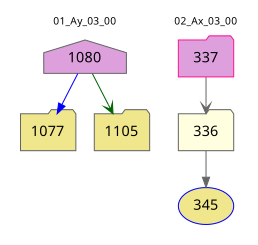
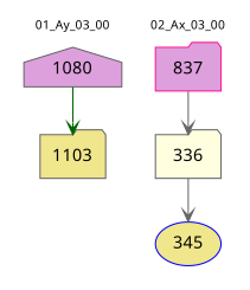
  digraph {
    fontname="Noto Sans"
    node [color=gray40 fillcolor=khaki fontname="Noto Sans" shape=folder style=filled]
    edge [arrowhead=normal color=gray40 fontname="Noto Sans"]
    n1 [fillcolor=plum label=1080 shape=house]
-   n2 [label=1077]
-   n3 [label=1105]
+   n3 [label=1103]
    n4 [fillcolor=lightyellow label=336]
    n5 [color=blue label=345 shape=ellipse]
-   n6 [color=deeppink fillcolor=plum label=337]
+   n6 [color=deeppink fillcolor=plum label=837]
    subgraph cluster_1 {
      color=white
      fontsize=10
      label="01_Ay_03_00"
      n1
-     n2
      n3
    }
    subgraph cluster_2 {
      color=white
      fontsize=10
      label="02_Ax_03_00"
      n4
      n5
      n6
    }
-   n1 -> n2 [color=blue]
    n1 -> n3 [arrowhead=vee color=darkgreen]
-   n4 -> n5
+   n4 -> n5 [arrowhead=vee]
    n6 -> n4 [arrowhead=vee]
  }
